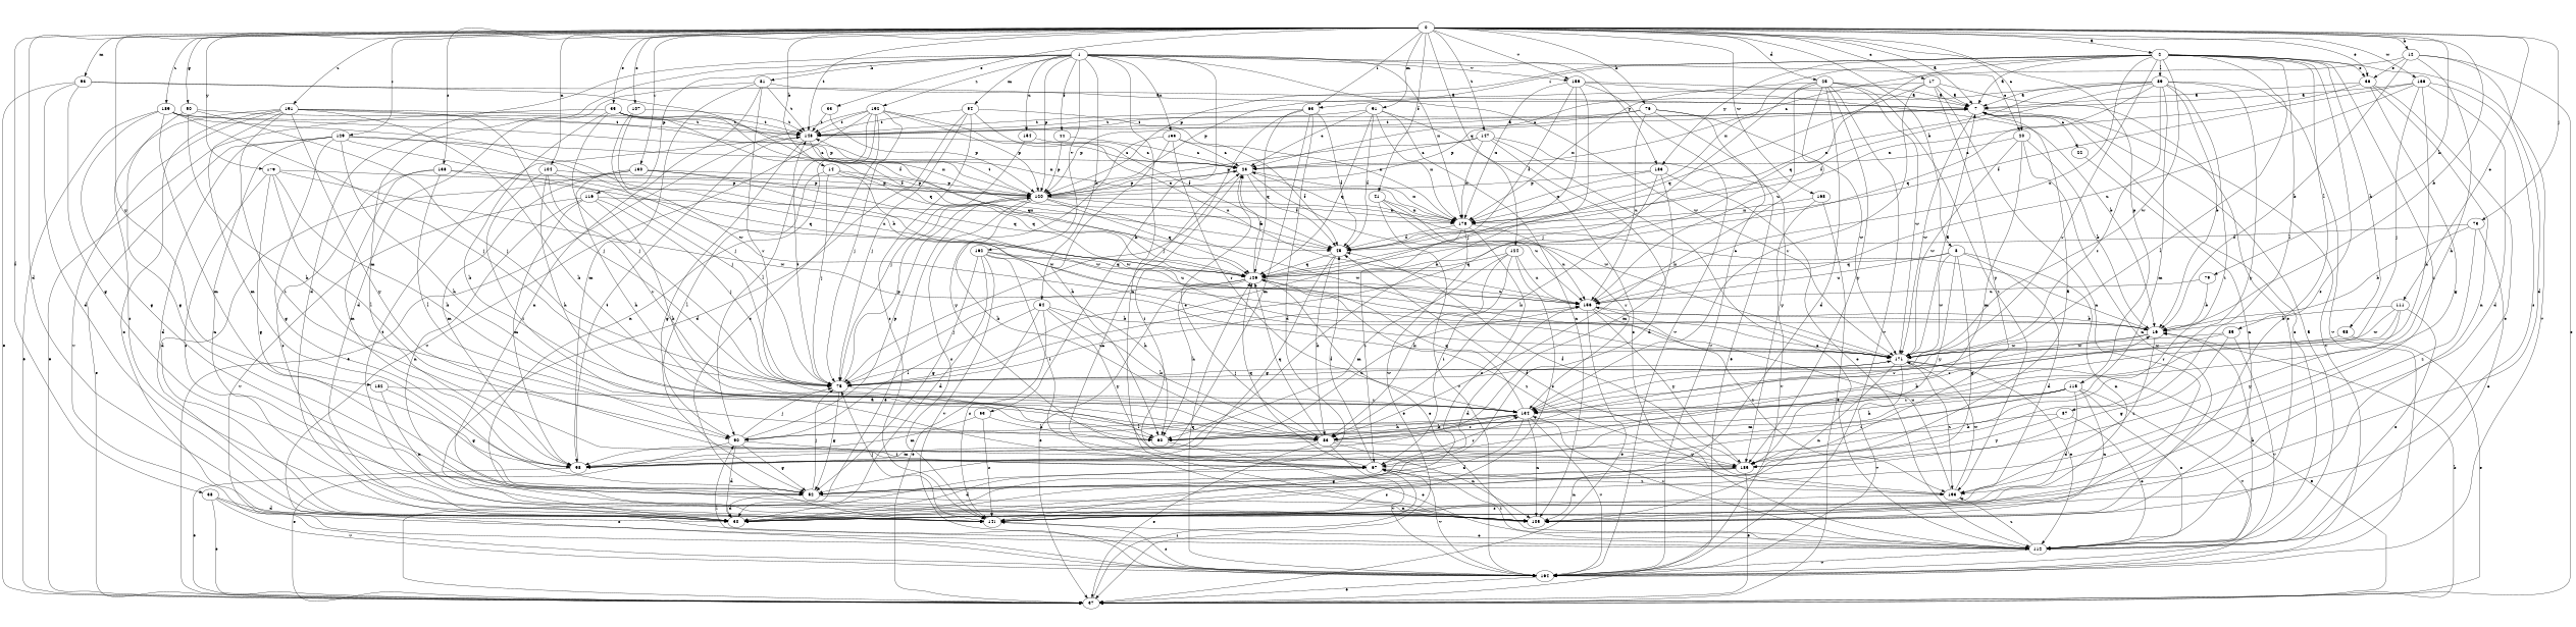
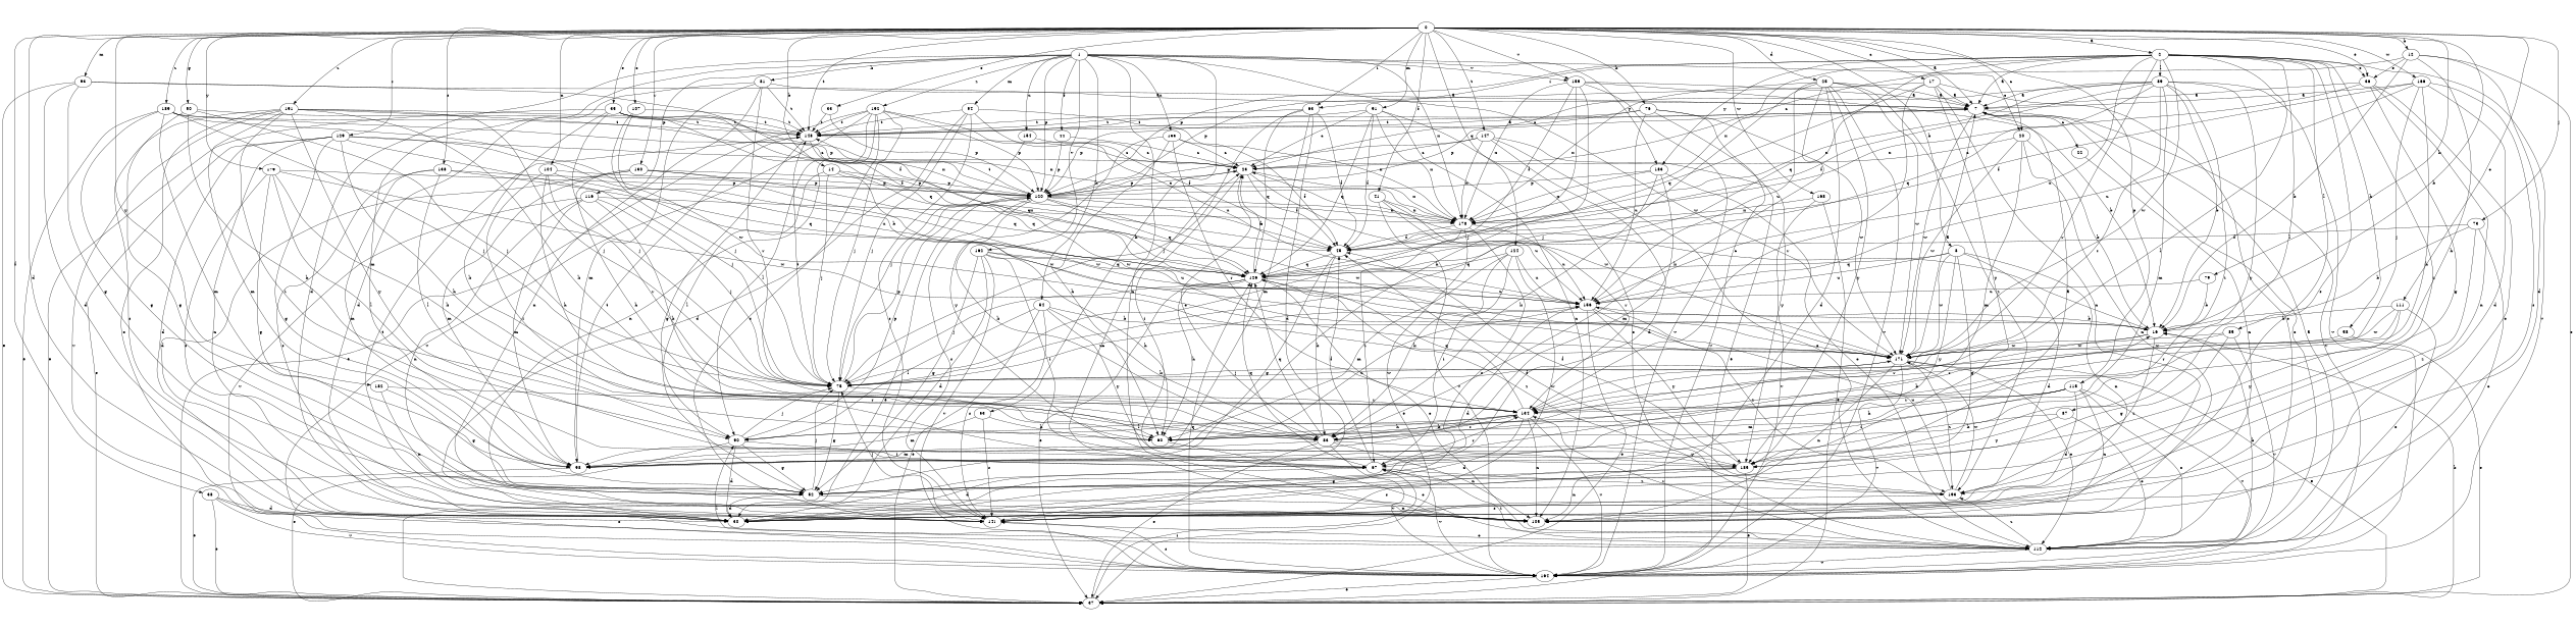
  strict digraph {
    0
    2
    7
    8
    12
    14
    16
    17
    20
    25
    30
    33
    35
    36
    38
    41
    50
    63
    73
    76
    79
    91
    93
    104
    107
    111
    115
    124
    129
    130
    138
    147
    148
    159
    166
    168
    179
    182
    189
    191
    120
    171
    178
    183
    58
    85
    87
    89
    90
    126
    134
    141
    156
    164
    193
    22
    112
    105
    52
    185
    23
    37
    60
    75
    98
    83
    45
    67
    1
    44
    53
    54
    81
    94
    116
    153
    154
    162
    192
    0 -> 2 [label=a]
    0 -> 7 [label=a]
    0 -> 8 [label=b]
    0 -> 12 [label=b]
    0 -> 14 [label=b]
    0 -> 16 [label=b]
    0 -> 17 [label=c]
    0 -> 20 [label=c]
    0 -> 25 [label=d]
    0 -> 30 [label=d]
    0 -> 33 [label=e]
    0 -> 35 [label=e]
    0 -> 36 [label=e]
    0 -> 38 [label=f]
    0 -> 41 [label=f]
    0 -> 50 [label=g]
    0 -> 63 [label=i]
    0 -> 73 [label=j]
    0 -> 76 [label=k]
    0 -> 79 [label=k]
    0 -> 91 [label=m]
    0 -> 93 [label=m]
    0 -> 104 [label=n]
    0 -> 107 [label=o]
    0 -> 111 [label=o]
    0 -> 115 [label=p]
    0 -> 124 [label=q]
    0 -> 129 [label=r]
    0 -> 130 [label=r]
    0 -> 138 [label=s]
    0 -> 147 [label=t]
    0 -> 148 [label=t]
    0 -> 159 [label=v]
    0 -> 166 [label=w]
    0 -> 168 [label=w]
    0 -> 179 [label=y]
    0 -> 182 [label=y]
    0 -> 189 [label=z]
    0 -> 191 [label=z]
    2 -> 7 [label=a]
    2 -> 36 [label=e]
    2 -> 63 [label=i]
    2 -> 120 [label=p]
    2 -> 171 [label=w]
    2 -> 178 [label=x]
    2 -> 183 [label=y]
    2 -> 58 [label=h]
    2 -> 85 [label=l]
    2 -> 87 [label=l]
    2 -> 89 [label=l]
    2 -> 90 [label=l]
    2 -> 126 [label=q]
    2 -> 134 [label=r]
    2 -> 141 [label=s]
    2 -> 156 [label=u]
    2 -> 164 [label=v]
    2 -> 193 [label=z]
    7 -> 148 [label=t]
    7 -> 120 [label=p]
    7 -> 171 [label=w]
    7 -> 164 [label=v]
    7 -> 22 [label=c]
    7 -> 112 [label=o]
    8 -> 30 [label=d]
    8 -> 171 [label=w]
    8 -> 126 [label=q]
    8 -> 156 [label=u]
    8 -> 105 [label=n]
    8 -> 52 [label=g]
    8 -> 185 [label=y]
    12 -> 16 [label=b]
    12 -> 30 [label=d]
    12 -> 36 [label=e]
    12 -> 23 [label=c]
    12 -> 37 [label=e]
    12 -> 60 [label=h]
    14 -> 120 [label=p]
    14 -> 171 [label=w]
    14 -> 90 [label=l]
    14 -> 126 [label=q]
    14 -> 75 [label=j]
    16 -> 171 [label=w]
    16 -> 134 [label=r]
    16 -> 193 [label=z]
    16 -> 23 [label=c]
    17 -> 7 [label=a]
    17 -> 120 [label=p]
    17 -> 126 [label=q]
    17 -> 134 [label=r]
    17 -> 112 [label=o]
    17 -> 105 [label=n]
    17 -> 185 [label=y]
    20 -> 16 [label=b]
    20 -> 171 [label=w]
    20 -> 105 [label=n]
    20 -> 23 [label=c]
    20 -> 98 [label=m]
    25 -> 7 [label=a]
    25 -> 30 [label=d]
    25 -> 171 [label=w]
    25 -> 178 [label=x]
    25 -> 156 [label=u]
    25 -> 164 [label=v]
    25 -> 193 [label=z]
    25 -> 185 [label=y]
    25 -> 75 [label=j]
    25 -> 83 [label=k]
    33 -> 148 [label=t]
    33 -> 120 [label=p]
    35 -> 148 [label=t]
    35 -> 178 [label=x]
    35 -> 126 [label=q]
    35 -> 37 [label=e]
    35 -> 75 [label=j]
    35 -> 83 [label=k]
    35 -> 45 [label=f]
    36 -> 7 [label=a]
    36 -> 178 [label=x]
    36 -> 112 [label=o]
    36 -> 105 [label=n]
    36 -> 52 [label=g]
    38 -> 30 [label=d]
    38 -> 164 [label=v]
    38 -> 112 [label=o]
    38 -> 37 [label=e]
    41 -> 178 [label=x]
    41 -> 134 [label=r]
    41 -> 156 [label=u]
    41 -> 164 [label=v]
    50 -> 148 [label=t]
    50 -> 52 [label=g]
    50 -> 60 [label=h]
    50 -> 75 [label=j]
    63 -> 30 [label=d]
    63 -> 148 [label=t]
    63 -> 126 [label=q]
    63 -> 75 [label=j]
    63 -> 98 [label=m]
    63 -> 45 [label=f]
    73 -> 16 [label=b]
    73 -> 193 [label=z]
    73 -> 112 [label=o]
    73 -> 45 [label=f]
    76 -> 148 [label=t]
    76 -> 120 [label=p]
    76 -> 171 [label=w]
    76 -> 156 [label=u]
    76 -> 164 [label=v]
    76 -> 37 [label=e]
    79 -> 16 [label=b]
    79 -> 156 [label=u]
    91 -> 148 [label=t]
    91 -> 178 [label=x]
    91 -> 126 [label=q]
    91 -> 112 [label=o]
    91 -> 105 [label=n]
    91 -> 23 [label=c]
    91 -> 45 [label=f]
    93 -> 7 [label=a]
    93 -> 30 [label=d]
    93 -> 52 [label=g]
    93 -> 37 [label=e]
    93 -> 45 [label=f]
    104 -> 120 [label=p]
    104 -> 171 [label=w]
    104 -> 134 [label=r]
    104 -> 60 [label=h]
    104 -> 67 [label=i]
    107 -> 148 [label=t]
    107 -> 171 [label=w]
    107 -> 75 [label=j]
    111 -> 16 [label=b]
    111 -> 171 [label=w]
    111 -> 134 [label=r]
    111 -> 112 [label=o]
    111 -> 185 [label=y]
    115 -> 30 [label=d]
    115 -> 134 [label=r]
    115 -> 164 [label=v]
    115 -> 112 [label=o]
    115 -> 105 [label=n]
    115 -> 60 [label=h]
    115 -> 98 [label=m]
    115 -> 67 [label=i]
    124 -> 126 [label=q]
-   124 -> 141 [label=s]
+   124 -> 141 [label=w]
    124 -> 156 [label=u]
    124 -> 98 [label=m]
    124 -> 83 [label=k]
    124 -> 67 [label=i]
    129 -> 30 [label=d]
    129 -> 156 [label=u]
    129 -> 105 [label=n]
    129 -> 52 [label=g]
    129 -> 23 [label=c]
    129 -> 37 [label=e]
    129 -> 60 [label=h]
    129 -> 75 [label=j]
    130 -> 30 [label=d]
    130 -> 120 [label=p]
    130 -> 171 [label=w]
    130 -> 126 [label=q]
    130 -> 60 [label=h]
    130 -> 98 [label=m]
    138 -> 120 [label=p]
    138 -> 90 [label=l]
    138 -> 126 [label=q]
    138 -> 141 [label=s]
    138 -> 98 [label=m]
    147 -> 30 [label=d]
    147 -> 120 [label=p]
    147 -> 178 [label=x]
    147 -> 112 [label=o]
    147 -> 185 [label=y]
    147 -> 23 [label=c]
    148 -> 7 [label=a]
    148 -> 126 [label=q]
    148 -> 52 [label=g]
    148 -> 23 [label=c]
    159 -> 7 [label=a]
    159 -> 16 [label=b]
    159 -> 178 [label=x]
    159 -> 164 [label=v]
    159 -> 60 [label=h]
    159 -> 75 [label=j]
    159 -> 45 [label=f]
    166 -> 7 [label=a]
    166 -> 30 [label=d]
    166 -> 141 [label=s]
    166 -> 156 [label=u]
    166 -> 60 [label=h]
    166 -> 75 [label=j]
    166 -> 45 [label=f]
    168 -> 178 [label=x]
    168 -> 164 [label=v]
    168 -> 37 [label=e]
    179 -> 120 [label=p]
    179 -> 171 [label=w]
    179 -> 90 [label=l]
    179 -> 141 [label=s]
    179 -> 52 [label=g]
    179 -> 83 [label=k]
-   182 -> 134 [label=a]
+   182 -> 134 [label=r]
    182 -> 105 [label=n]
    182 -> 52 [label=g]
    189 -> 16 [label=b]
    189 -> 148 [label=t]
    189 -> 178 [label=x]
    189 -> 52 [label=g]
    189 -> 37 [label=e]
    189 -> 75 [label=j]
    189 -> 98 [label=m]
    191 -> 148 [label=t]
    191 -> 120 [label=p]
    191 -> 141 [label=s]
    191 -> 164 [label=v]
    191 -> 112 [label=o]
    191 -> 185 [label=y]
    191 -> 75 [label=j]
    191 -> 98 [label=m]
    191 -> 83 [label=k]
    191 -> 67 [label=i]
    120 -> 148 [label=t]
    120 -> 171 [label=w]
    120 -> 178 [label=x]
    120 -> 126 [label=q]
    120 -> 141 [label=s]
    120 -> 23 [label=c]
    120 -> 37 [label=e]
    120 -> 83 [label=k]
    120 -> 45 [label=f]
    171 -> 7 [label=a]
    171 -> 164 [label=v]
    171 -> 193 [label=z]
    171 -> 112 [label=o]
    171 -> 105 [label=n]
    171 -> 37 [label=e]
    171 -> 75 [label=j]
    178 -> 141 [label=s]
    178 -> 156 [label=u]
    178 -> 37 [label=e]
    178 -> 45 [label=f]
    178 -> 67 [label=i]
    183 -> 120 [label=p]
    183 -> 178 [label=x]
    183 -> 112 [label=o]
    183 -> 98 [label=m]
    183 -> 83 [label=k]
    58 -> 171 [label=w]
    58 -> 37 [label=e]
    85 -> 171 [label=w]
    85 -> 134 [label=r]
    85 -> 164 [label=v]
    85 -> 52 [label=g]
    87 -> 112 [label=o]
    87 -> 185 [label=y]
    87 -> 83 [label=k]
    89 -> 7 [label=a]
    89 -> 16 [label=b]
    89 -> 178 [label=x]
    89 -> 126 [label=q]
    89 -> 134 [label=r]
    89 -> 164 [label=v]
    89 -> 185 [label=y]
    89 -> 23 [label=c]
    89 -> 98 [label=m]
    89 -> 45 [label=f]
    89 -> 67 [label=i]
    90 -> 30 [label=d]
    90 -> 120 [label=p]
    90 -> 52 [label=g]
    90 -> 37 [label=e]
    90 -> 75 [label=j]
    90 -> 67 [label=i]
    126 -> 156 [label=u]
    126 -> 193 [label=z]
    126 -> 112 [label=o]
    126 -> 23 [label=c]
    126 -> 37 [label=e]
    126 -> 60 [label=h]
    126 -> 75 [label=j]
    134 -> 30 [label=d]
    134 -> 90 [label=l]
    134 -> 126 [label=q]
    134 -> 164 [label=v]
    134 -> 105 [label=n]
    134 -> 60 [label=h]
    134 -> 83 [label=k]
    141 -> 148 [label=t]
    141 -> 112 [label=o]
    141 -> 75 [label=j]
    156 -> 16 [label=b]
    156 -> 30 [label=d]
    156 -> 193 [label=z]
    156 -> 185 [label=y]
    156 -> 37 [label=e]
    164 -> 90 [label=l]
    164 -> 126 [label=q]
    164 -> 141 [label=s]
    164 -> 37 [label=e]
    193 -> 171 [label=w]
    193 -> 141 [label=s]
    193 -> 156 [label=u]
    193 -> 45 [label=f]
    22 -> 105 [label=n]
    112 -> 7 [label=a]
    112 -> 16 [label=b]
    112 -> 134 [label=r]
    112 -> 164 [label=v]
    112 -> 193 [label=z]
    112 -> 67 [label=i]
    105 -> 23 [label=c]
    52 -> 30 [label=d]
    52 -> 105 [label=n]
    52 -> 75 [label=j]
    185 -> 7 [label=a]
    185 -> 141 [label=s]
    185 -> 105 [label=n]
    185 -> 52 [label=g]
    185 -> 37 [label=e]
    185 -> 45 [label=f]
    23 -> 120 [label=p]
    23 -> 171 [label=w]
    23 -> 178 [label=x]
    23 -> 45 [label=f]
    23 -> 67 [label=i]
    37 -> 16 [label=b]
    37 -> 67 [label=i]
    60 -> 156 [label=u]
    60 -> 112 [label=o]
    75 -> 148 [label=t]
    75 -> 120 [label=p]
    75 -> 171 [label=w]
    75 -> 134 [label=r]
    75 -> 156 [label=u]
    75 -> 52 [label=g]
    98 -> 148 [label=t]
    98 -> 37 [label=e]
    83 -> 16 [label=b]
    83 -> 126 [label=q]
    83 -> 134 [label=r]
    83 -> 164 [label=v]
    83 -> 105 [label=n]
    83 -> 185 [label=y]
    83 -> 23 [label=c]
    83 -> 37 [label=e]
    83 -> 98 [label=m]
    45 -> 126 [label=q]
    45 -> 52 [label=g]
    45 -> 83 [label=k]
    67 -> 30 [label=d]
    67 -> 126 [label=q]
    67 -> 134 [label=r]
    67 -> 164 [label=v]
    67 -> 193 [label=z]
    67 -> 45 [label=f]
    1 -> 20 [label=c]
    1 -> 30 [label=d]
    1 -> 159 [label=v]
    1 -> 120 [label=p]
    1 -> 171 [label=w]
    1 -> 178 [label=x]
    1 -> 183 [label=y]
    1 -> 105 [label=n]
    1 -> 98 [label=m]
    1 -> 44 [label=f]
    1 -> 53 [label=h]
    1 -> 54 [label=h]
    1 -> 81 [label=k]
    1 -> 94 [label=m]
    1 -> 116 [label=p]
    1 -> 153 [label=u]
    1 -> 154 [label=u]
    1 -> 162 [label=v]
    1 -> 192 [label=z]
    44 -> 120 [label=p]
    44 -> 23 [label=c]
    53 -> 141 [label=s]
    53 -> 60 [label=h]
    53 -> 98 [label=m]
    54 -> 16 [label=b]
    54 -> 90 [label=l]
    54 -> 141 [label=s]
    54 -> 185 [label=y]
    54 -> 37 [label=e]
    54 -> 83 [label=k]
    81 -> 7 [label=a]
    81 -> 30 [label=d]
    81 -> 148 [label=t]
    81 -> 134 [label=r]
    81 -> 105 [label=n]
    81 -> 98 [label=m]
    94 -> 30 [label=d]
    94 -> 148 [label=t]
    94 -> 178 [label=x]
    94 -> 141 [label=s]
    94 -> 75 [label=j]
    94 -> 45 [label=f]
    116 -> 178 [label=x]
    116 -> 164 [label=v]
    116 -> 105 [label=n]
    116 -> 75 [label=j]
    116 -> 98 [label=m]
    116 -> 83 [label=k]
    153 -> 134 [label=r]
    153 -> 185 [label=y]
    153 -> 23 [label=c]
    153 -> 60 [label=h]
    153 -> 45 [label=f]
    154 -> 23 [label=c]
    154 -> 75 [label=j]
    162 -> 30 [label=d]
    162 -> 126 [label=q]
    162 -> 156 [label=u]
    162 -> 164 [label=v]
    162 -> 52 [label=g]
    162 -> 60 [label=h]
    162 -> 67 [label=i]
    192 -> 148 [label=t]
    192 -> 120 [label=p]
    192 -> 90 [label=l]
    192 -> 141 [label=s]
    192 -> 156 [label=u]
    192 -> 164 [label=v]
    192 -> 105 [label=n]
    192 -> 37 [label=e]
    192 -> 75 [label=j]
  }
